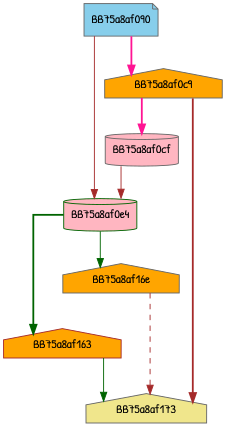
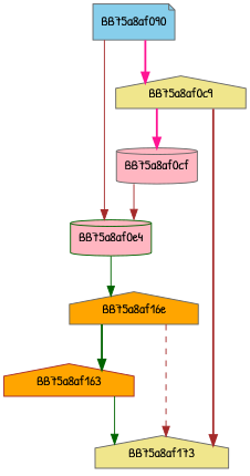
  digraph {
    fontname="Patrick Hand"
    splines=ortho
    node [color=gray40 fillcolor=lightpink fontname="Patrick Hand" shape=house style=filled]
    edge [color=brown fontname="Patrick Hand" style=solid]
    BB75a8af090 [fillcolor=skyblue shape=note]
    BB75a8af0e4 [color=darkgreen shape=cylinder]
-   BB75a8af0c9 [fillcolor=orange]
+   BB75a8af0c9 [fillcolor=khaki]
    BB75a8af16e [fillcolor=orange]
    BB75a8af163 [color=brown fillcolor=orange]
    BB75a8af0cf [shape=cylinder]
    BB75a8af173 [fillcolor=khaki]
    BB75a8af090 -> BB75a8af0e4
    BB75a8af090 -> BB75a8af0c9 [color=deeppink style=bold]
    BB75a8af0e4 -> BB75a8af16e [color=darkgreen]
-   BB75a8af0e4 -> BB75a8af163 [color=darkgreen style=bold]
+   BB75a8af16e -> BB75a8af163 [color=darkgreen style=bold]
    BB75a8af0c9 -> BB75a8af0cf [color=deeppink style=bold]
    BB75a8af0c9 -> BB75a8af173 [style=bold]
    BB75a8af16e -> BB75a8af173 [style=dashed]
    BB75a8af163 -> BB75a8af173 [color=darkgreen]
    BB75a8af0cf -> BB75a8af0e4
  }
